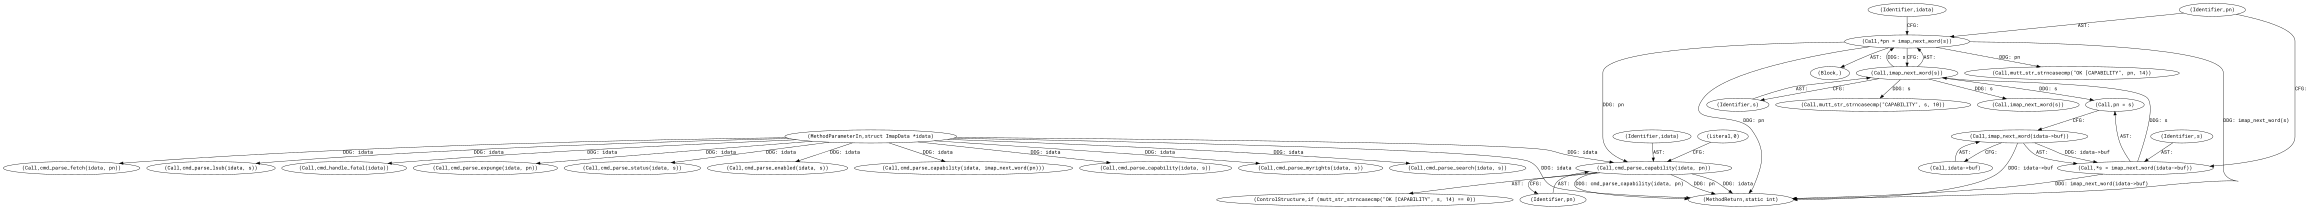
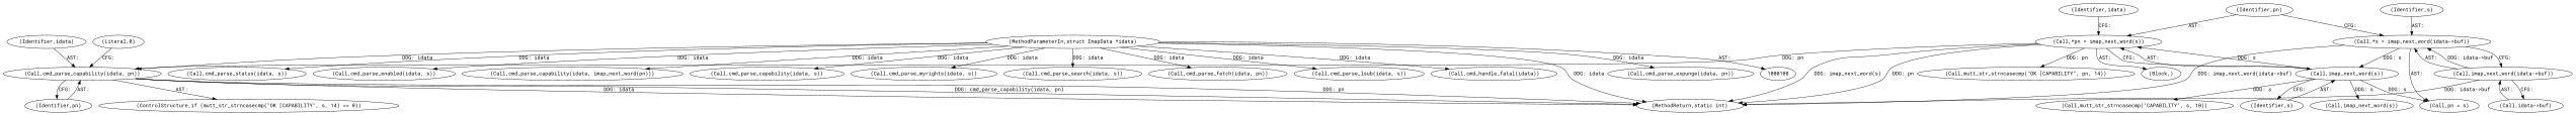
  digraph {
    fontname="Roboto Mono"
    node [fontname="Roboto Mono"]
    edge [fontname="Roboto Mono"]
    n1 [label="(Call,cmd_parse_capability(idata, pn))"]
    n2 [label="(ControlStructure,if (mutt_str_strncasecmp(\"OK [CAPABILITY\", s, 14) == 0))"]
    n3 [label="(Identifier,pn)"]
    n4 [label="(MethodReturn,static int)"]
    n5 [label="(MethodParameterIn,struct ImapData *idata)"]
    n6 [label="(Call,cmd_parse_status(idata, s))"]
    n7 [label="(Call,cmd_parse_enabled(idata, s))"]
    n8 [label="(Call,cmd_parse_capability(idata, imap_next_word(pn)))"]
    n9 [label="(Call,cmd_parse_capability(idata, s))"]
    n10 [label="(Call,cmd_parse_myrights(idata, s))"]
    n11 [label="(Call,cmd_parse_search(idata, s))"]
    n12 [label="(Call,cmd_parse_fetch(idata, pn))"]
    n13 [label="(Call,cmd_parse_lsub(idata, s))"]
    n14 [label="(Call,cmd_handle_fatal(idata))"]
    n15 [label="(Call,cmd_parse_expunge(idata, pn))"]
+   1000108
    n17 [label="(Call,*pn = imap_next_word(s))"]
    n18 [label="(Call,imap_next_word(s))"]
    n19 [label="(Block,)"]
    n20 [label="(Call,mutt_str_strncasecmp(\"OK [CAPABILITY\", pn, 14))"]
    n21 [label="(Call,mutt_str_strncasecmp(\"CAPABILITY\", s, 10))"]
    n22 [label="(Call,pn = s)"]
    n23 [label="(Call,imap_next_word(s))"]
    n24 [label="(Identifier,s)"]
    n25 [label="(Call,*s = imap_next_word(idata->buf))"]
    n26 [label="(Call,imap_next_word(idata->buf))"]
    n27 [label="(Call,idata->buf)"]
    n28 [label="(Identifier,s)"]
    n29 [label="(Literal,0)"]
    n30 [label="(Identifier,idata)"]
    n31 [label="(Identifier,pn)"]
    n32 [label="(Identifier,idata)"]
    n1 -> n2 [label="AST: "]
    n1 -> n3 [label="CFG: "]
    n1 -> n4 [label="DDG: pn"]
    n1 -> n4 [label="DDG: idata"]
    n1 -> n4 [label="DDG: cmd_parse_capability(idata, pn)"]
    n3 -> n1 [label="AST: "]
    n5 -> n1 [label="DDG: idata"]
    n5 -> n4 [label="DDG: idata"]
    n5 -> n6 [label="DDG: idata"]
    n5 -> n7 [label="DDG: idata"]
    n5 -> n8 [label="DDG: idata"]
    n5 -> n9 [label="DDG: idata"]
    n5 -> n10 [label="DDG: idata"]
    n5 -> n11 [label="DDG: idata"]
    n5 -> n12 [label="DDG: idata"]
    n5 -> n13 [label="DDG: idata"]
    n5 -> n14 [label="DDG: idata"]
    n5 -> n15 [label="DDG: idata"]
+   n5 -> 1000108 [label="AST: "]
    n17 -> n1 [label="DDG: pn"]
    n17 -> n4 [label="DDG: imap_next_word(s)"]
    n17 -> n4 [label="DDG: pn"]
    n17 -> n18 [label="CFG: "]
    n17 -> n19 [label="AST: "]
    n17 -> n20 [label="DDG: pn"]
    n18 -> n17 [label="AST: "]
    n18 -> n17 [label="DDG: s"]
    n18 -> n21 [label="DDG: s"]
    n18 -> n22 [label="DDG: s"]
    n18 -> n23 [label="DDG: s"]
    n18 -> n24 [label="CFG: "]
    n24 -> n18 [label="AST: "]
    n25 -> n4 [label="DDG: imap_next_word(idata->buf)"]
    n25 -> n18 [label="DDG: s"]
    n25 -> n22 [label="AST: "]
-   n22 -> n26 [label="CFG: "]
+   n25 -> n26 [label="CFG: "]
    n26 -> n4 [label="DDG: idata->buf"]
    n26 -> n25 [label="AST: "]
    n26 -> n25 [label="DDG: idata->buf"]
    n26 -> n27 [label="CFG: "]
    n27 -> n26 [label="AST: "]
    n28 -> n25 [label="AST: "]
    n29 -> n1 [label="CFG: "]
    n30 -> n17 [label="CFG: "]
    n31 -> n17 [label="AST: "]
    n31 -> n25 [label="CFG: "]
    n32 -> n1 [label="AST: "]
  }
